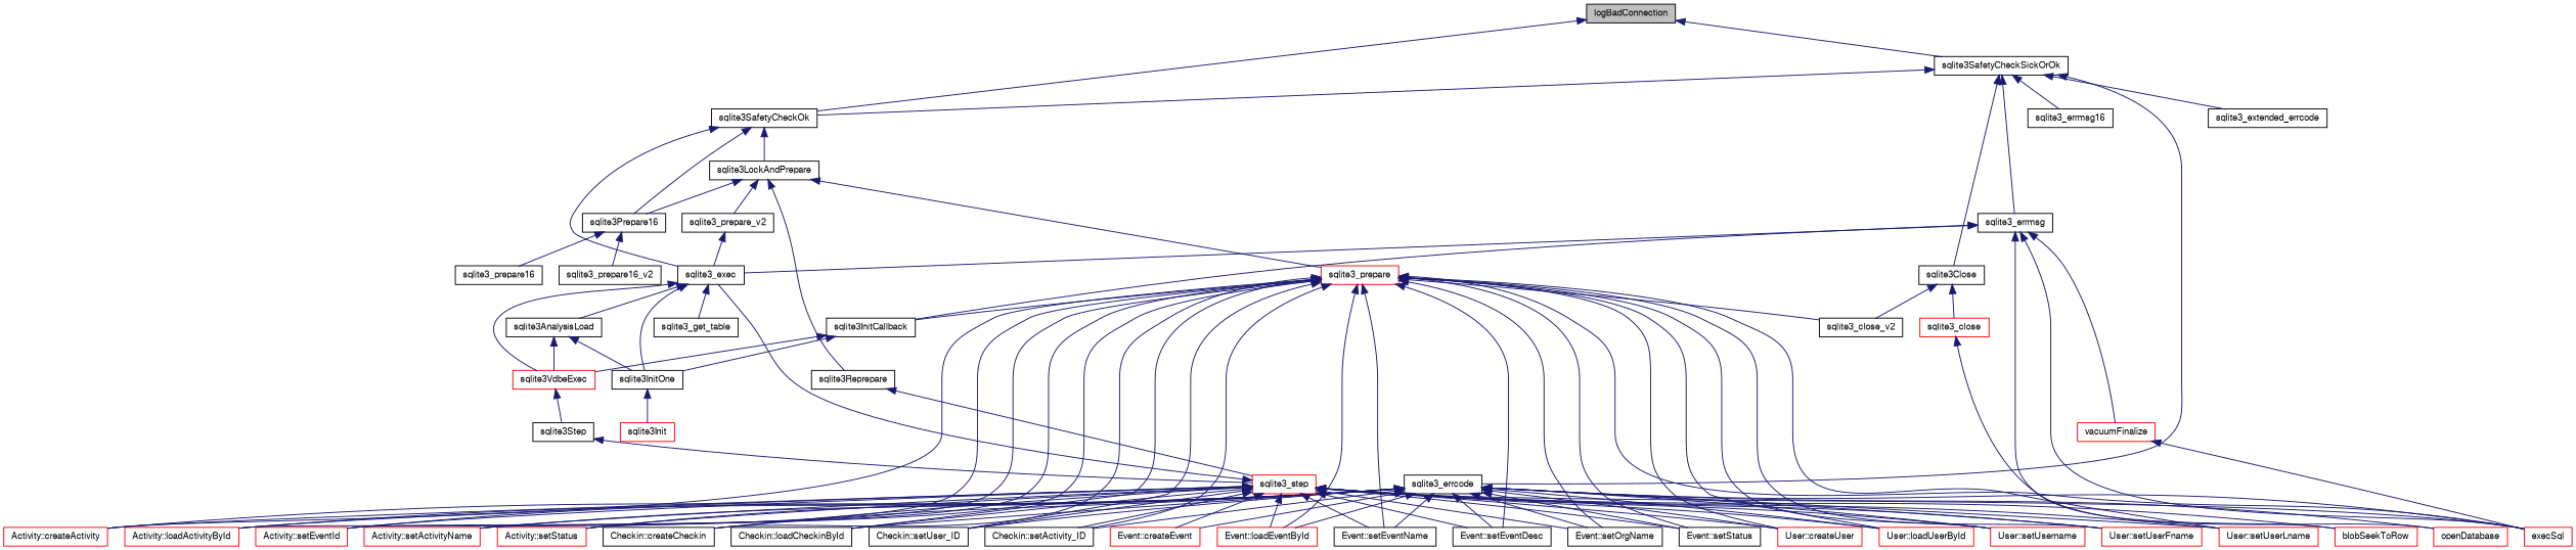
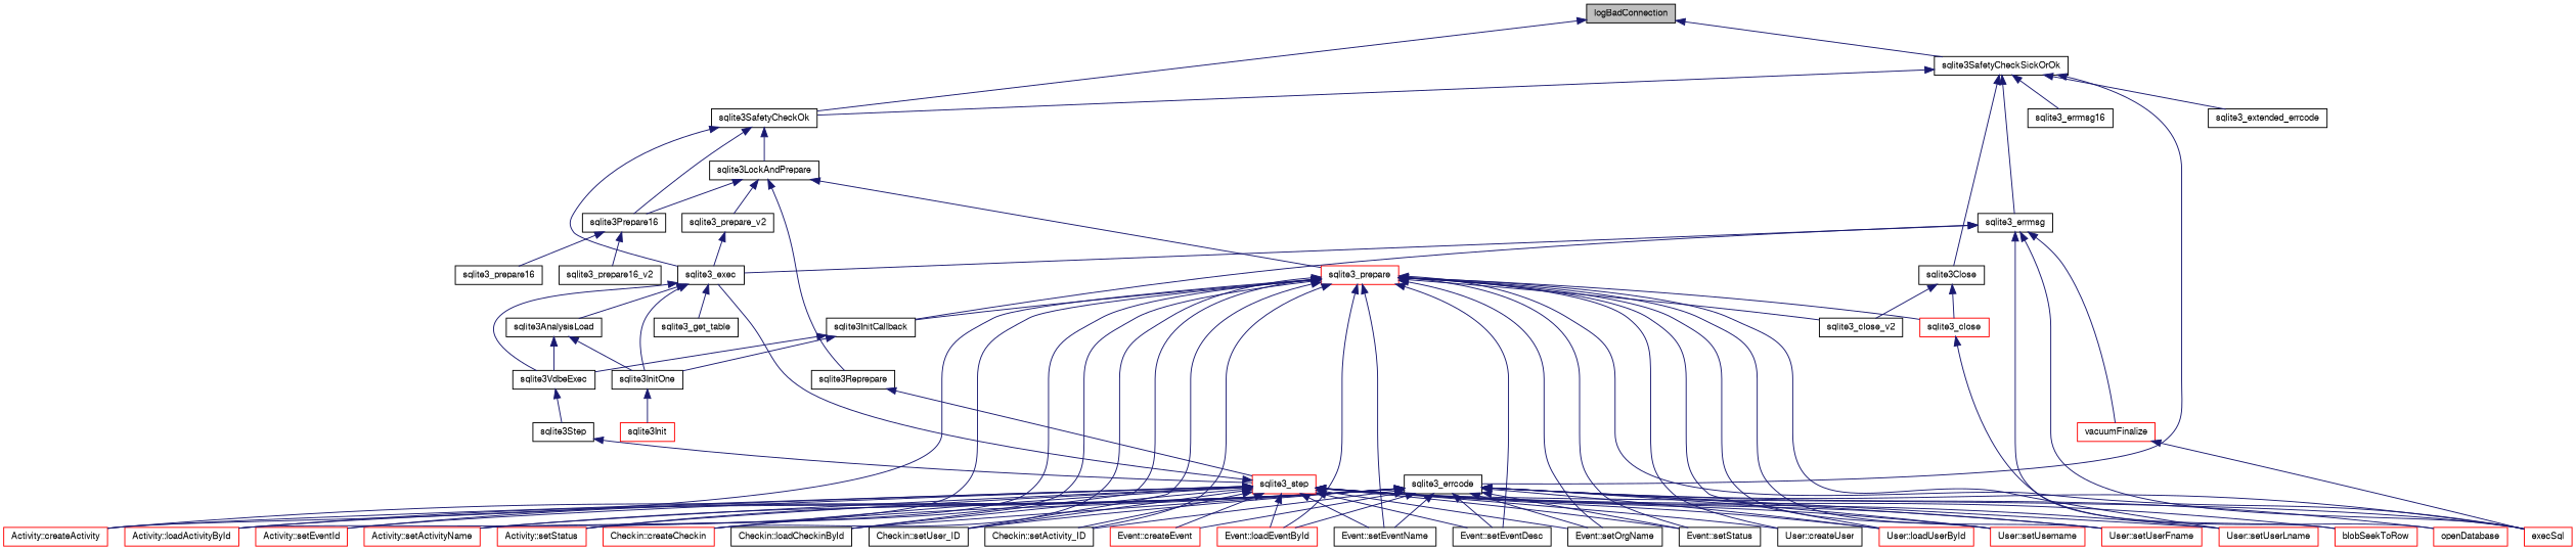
  digraph {
    rankdir=TB
    node [color=black fillcolor=white fontname=FreeSans fontsize=10 shape=record style=filled]
    edge [color=midnightblue dir=back fontname=FreeSans fontsize=10 labelfontname=FreeSans labelfontsize=10 style=solid]
    n1 [fillcolor=grey75 fontcolor=black height=0.2 label=logBadConnection width=0.4]
    n2 [height=0.2 label=sqlite3SafetyCheckOk width=0.4]
    n3 [height=0.2 label=sqlite3SafetyCheckSickOrOk width=0.4]
    n4 [height=0.2 label=sqlite3_exec width=0.4]
    n5 [height=0.2 label=sqlite3LockAndPrepare width=0.4]
    n6 [height=0.2 label=sqlite3Prepare16 width=0.4]
    n7 [height=0.2 label=sqlite3Close width=0.4]
    n8 [height=0.2 label=sqlite3_errmsg width=0.4]
    n9 [height=0.2 label=sqlite3_errmsg16 width=0.4]
    n10 [height=0.2 label=sqlite3_errcode width=0.4]
    n11 [height=0.2 label=sqlite3_extended_errcode width=0.4]
-   n12 [color=red height=0.2 label=sqlite3VdbeExec width=0.4]
+   n12 [height=0.2 label=sqlite3VdbeExec width=0.4]
    n13 [height=0.2 label=sqlite3AnalysisLoad width=0.4]
    n14 [height=0.2 label=sqlite3InitOne width=0.4]
    n15 [height=0.2 label=sqlite3_get_table width=0.4]
    n16 [height=0.2 label=sqlite3Reprepare width=0.4]
    n17 [color=red height=0.2 label=sqlite3_prepare width=0.4]
    n18 [height=0.2 label=sqlite3_prepare_v2 width=0.4]
    n19 [height=0.2 label=sqlite3_prepare16 width=0.4]
    n20 [height=0.2 label=sqlite3_prepare16_v2 width=0.4]
    n21 [height=0.2 label=sqlite3Step width=0.4]
    n22 [color=red height=0.2 label=sqlite3Init width=0.4]
    n23 [color=red height=0.2 label=sqlite3_step width=0.4]
    n24 [color=red height=0.2 label="Activity::createActivity" width=0.4]
    n25 [color=red height=0.2 label="Activity::loadActivityById" width=0.4]
    n26 [color=red height=0.2 label="Activity::setEventId" width=0.4]
    n27 [color=red height=0.2 label="Activity::setActivityName" width=0.4]
    n28 [color=red height=0.2 label="Activity::setStatus" width=0.4]
-   n29 [height=0.2 label="Checkin::createCheckin" width=0.4]
+   n29 [color=red height=0.2 label="Checkin::createCheckin" width=0.4]
    n30 [height=0.2 label="Checkin::loadCheckinById" width=0.4]
    n31 [height=0.2 label="Checkin::setUser_ID" width=0.4]
    n32 [height=0.2 label="Checkin::setActivity_ID" width=0.4]
    n33 [color=red height=0.2 label="Event::createEvent" width=0.4]
    n34 [color=red height=0.2 label="Event::loadEventById" width=0.4]
    n35 [height=0.2 label="Event::setEventName" width=0.4]
    n36 [height=0.2 label="Event::setEventDesc" width=0.4]
    n37 [height=0.2 label="Event::setOrgName" width=0.4]
    n38 [height=0.2 label="Event::setStatus" width=0.4]
    n39 [color=red height=0.2 label=blobSeekToRow width=0.4]
    n40 [color=red height=0.2 label=execSql width=0.4]
-   n41 [color=red height=0.2 label="User::createUser" width=0.4]
+   n41 [height=0.2 label="User::createUser" width=0.4]
    n42 [color=red height=0.2 label="User::loadUserById" width=0.4]
    n43 [color=red height=0.2 label="User::setUsername" width=0.4]
    n44 [color=red height=0.2 label="User::setUserFname" width=0.4]
    n45 [color=red height=0.2 label="User::setUserLname" width=0.4]
    n46 [height=0.2 label=sqlite3InitCallback width=0.4]
    n47 [height=0.2 label=sqlite3_close_v2 width=0.4]
    n48 [color=red height=0.2 label=sqlite3_close width=0.4]
    n49 [color=red height=0.2 label=vacuumFinalize width=0.4]
    n50 [color=red height=0.2 label=openDatabase width=0.4]
    n1 -> n2
    n1 -> n3
    n2 -> n4
    n2 -> n5
    n2 -> n6
    n3 -> n2
    n3 -> n7
    n3 -> n8
    n3 -> n9
    n3 -> n10
    n3 -> n11
    n4 -> n12
    n4 -> n13
    n4 -> n14
    n4 -> n15
    n5 -> n6
    n5 -> n16
    n5 -> n17
    n5 -> n18
    n6 -> n19
    n6 -> n20
    n7 -> n47
    n7 -> n48
    n8 -> n4
    n8 -> n39
    n8 -> n40
    n8 -> n46
    n8 -> n49
    n10 -> n24
    n10 -> n25
    n10 -> n26
    n10 -> n27
    n10 -> n28
    n10 -> n29
    n10 -> n30
    n10 -> n31
    n10 -> n32
    n10 -> n33
    n10 -> n34
    n10 -> n35
    n10 -> n36
    n10 -> n37
    n10 -> n38
    n10 -> n40
-   n10 -> n41
    n10 -> n42
    n10 -> n43
    n10 -> n44
    n10 -> n45
    n10 -> n50
    n12 -> n21
    n13 -> n12
    n13 -> n14
    n14 -> n22
    n16 -> n23
    n17 -> n24
    n17 -> n25
-   n17 -> n26
+   n17 -> n48
    n17 -> n27
    n17 -> n28
    n17 -> n29
    n17 -> n30
    n17 -> n31
    n17 -> n32
    n17 -> n34
    n17 -> n35
    n17 -> n36
    n17 -> n37
    n17 -> n38
    n17 -> n40
    n17 -> n41
    n17 -> n42
    n17 -> n43
    n17 -> n44
    n17 -> n45
    n17 -> n46
    n17 -> n47
    n18 -> n4
    n21 -> n23
    n23 -> n4
    n23 -> n24
    n23 -> n25
    n23 -> n26
    n23 -> n27
    n23 -> n28
    n23 -> n29
    n23 -> n30
    n23 -> n31
    n23 -> n32
    n23 -> n33
    n23 -> n34
    n23 -> n35
    n23 -> n36
    n23 -> n37
    n23 -> n38
    n23 -> n39
    n23 -> n40
    n23 -> n41
    n23 -> n42
    n23 -> n43
    n23 -> n44
    n23 -> n45
    n46 -> n12
    n46 -> n14
    n48 -> n50
    n49 -> n40
  }
